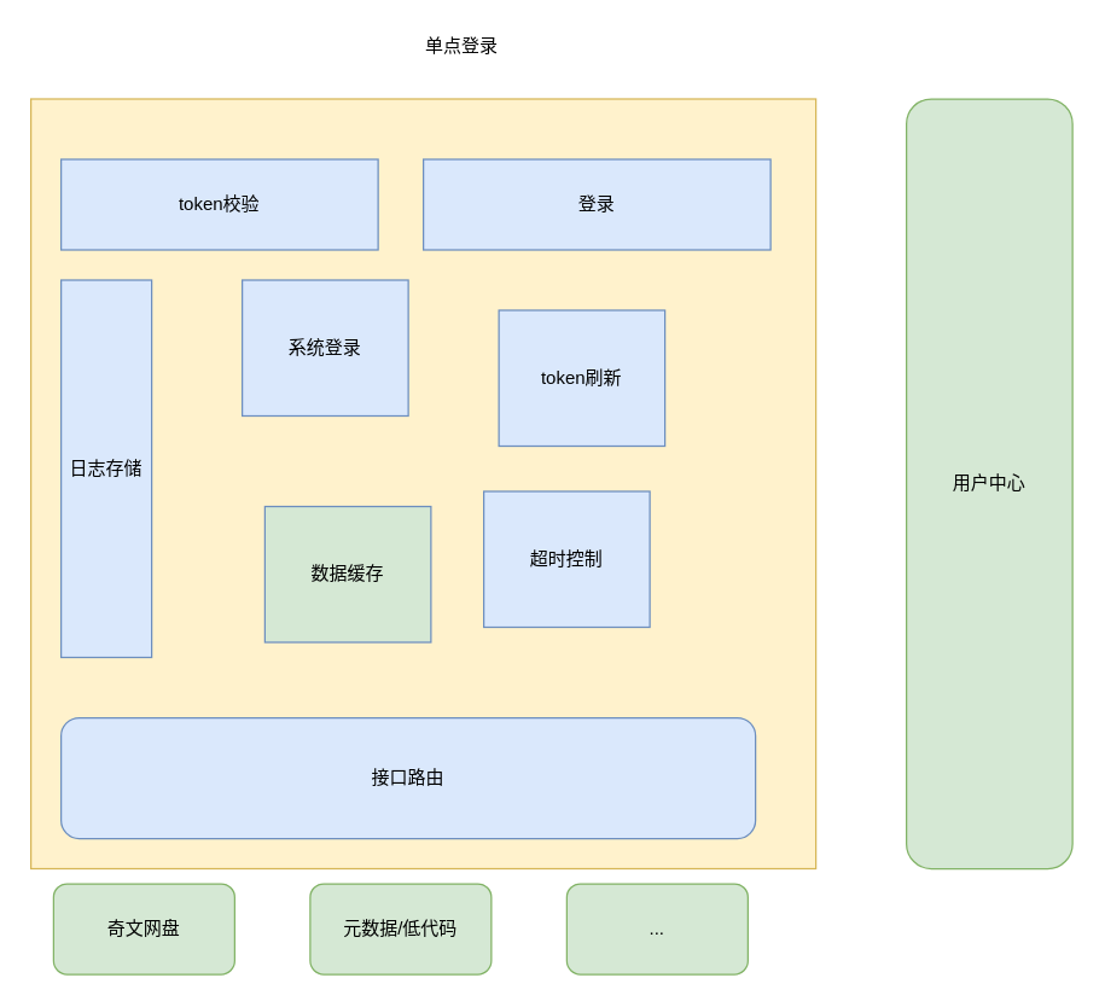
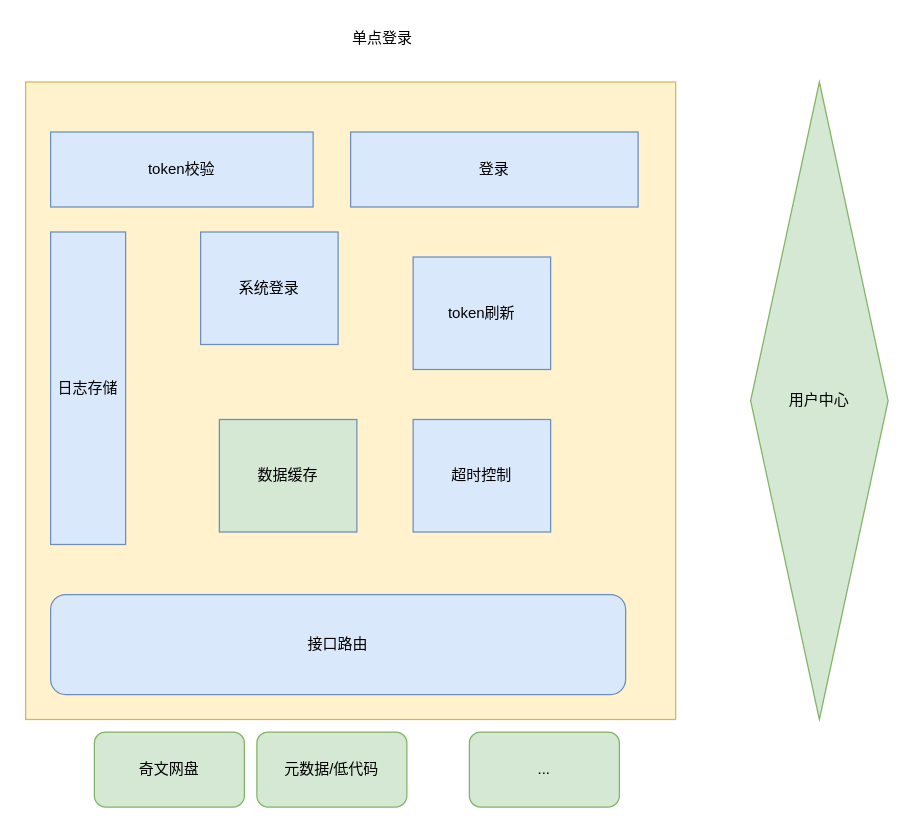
  <mxCell id="0" />
  <mxCell id="1" parent="0" />
  <mxCell id="2" value="单点登录" style="text;html=1;align=center;verticalAlign=middle;resizable=0;points=[];autosize=1;strokeColor=none;" parent="1" vertex="1" name="文本"><mxGeometry x="270" y="20" width="70" height="20" as="geometry" /></mxCell>
  <mxCell id="3" value="" style="rounded=0;whiteSpace=wrap;html=1;fillColor=#fff2cc;strokeColor=#d6b656;" parent="1" vertex="1"><mxGeometry x="20" y="65" width="520" height="510" as="geometry" /></mxCell>
  <mxCell id="4" value="接口路由" style="rounded=1;whiteSpace=wrap;html=1;fillColor=#dae8fc;strokeColor=#6c8ebf;" parent="1" vertex="1"><mxGeometry x="40" y="475" width="460" height="80" as="geometry" /></mxCell>
  <mxCell id="5" value="token校验" style="rounded=0;whiteSpace=wrap;html=1;fillColor=#dae8fc;strokeColor=#6c8ebf;" parent="1" vertex="1"><mxGeometry x="40" y="105" width="210" height="60" as="geometry" /></mxCell>
  <mxCell id="6" value="登录" style="rounded=0;whiteSpace=wrap;html=1;fillColor=#dae8fc;strokeColor=#6c8ebf;" parent="1" vertex="1"><mxGeometry x="280" y="105" width="230" height="60" as="geometry" /></mxCell>
- <mxCell id="7" value="用户中心" style="rounded=1;whiteSpace=wrap;html=1;fillColor=#d5e8d4;strokeColor=#82b366;" parent="1" vertex="1"><mxGeometry x="600" y="65" width="110" height="510" as="geometry" /></mxCell>
+ <mxCell id="7" value="用户中心" style="rhombus;whiteSpace=wrap;html=1;fillColor=#d5e8d4;strokeColor=#82b366;" parent="1" vertex="1"><mxGeometry x="600" y="65" width="110" height="510" as="geometry" /></mxCell>
  <mxCell id="8" value="数据缓存" style="rounded=0;whiteSpace=wrap;html=1;fillColor=#d5e8d4;strokeColor=#6c8ebf;" parent="1" vertex="1"><mxGeometry x="175" y="335" width="110" height="90" as="geometry" /></mxCell>
  <mxCell id="9" value="日志存储" style="rounded=0;whiteSpace=wrap;html=1;fillColor=#dae8fc;strokeColor=#6c8ebf;" parent="1" vertex="1"><mxGeometry x="40" y="185" width="60" height="250" as="geometry" /></mxCell>
  <mxCell id="10" value="系统登录" style="rounded=0;whiteSpace=wrap;html=1;fillColor=#dae8fc;strokeColor=#6c8ebf;" parent="1" vertex="1"><mxGeometry x="160" y="185" width="110" height="90" as="geometry" /></mxCell>
- <mxCell id="11" value="超时控制" style="rounded=0;whiteSpace=wrap;html=1;fillColor=#dae8fc;strokeColor=#6c8ebf;" parent="1" vertex="1"><mxGeometry x="320" y="325" width="110" height="90" as="geometry" /></mxCell>
+ <mxCell id="11" value="超时控制" style="rounded=0;whiteSpace=wrap;html=1;fillColor=#dae8fc;strokeColor=#6c8ebf;" parent="1" vertex="1"><mxGeometry x="330" y="335" width="110" height="90" as="geometry" /></mxCell>
  <mxCell id="12" value="token刷新" style="rounded=0;whiteSpace=wrap;html=1;fillColor=#dae8fc;strokeColor=#6c8ebf;" parent="1" vertex="1"><mxGeometry x="330" y="205" width="110" height="90" as="geometry" /></mxCell>
- <mxCell id="13" value="奇文网盘" style="rounded=1;whiteSpace=wrap;html=1;fillColor=#d5e8d4;strokeColor=#82b366;" parent="1" vertex="1"><mxGeometry x="35" y="585" width="120" height="60" as="geometry" /></mxCell>
+ <mxCell id="13" value="奇文网盘" style="rounded=1;whiteSpace=wrap;html=1;fillColor=#d5e8d4;strokeColor=#82b366;" parent="1" vertex="1"><mxGeometry x="75" y="585" width="120" height="60" as="geometry" /></mxCell>
  <mxCell id="14" value="元数据/低代码" style="rounded=1;whiteSpace=wrap;html=1;fillColor=#d5e8d4;strokeColor=#82b366;" parent="1" vertex="1"><mxGeometry x="205" y="585" width="120" height="60" as="geometry" /></mxCell>
  <mxCell id="15" value="..." style="rounded=1;whiteSpace=wrap;html=1;fillColor=#d5e8d4;strokeColor=#82b366;" parent="1" vertex="1"><mxGeometry x="375" y="585" width="120" height="60" as="geometry" /></mxCell>
